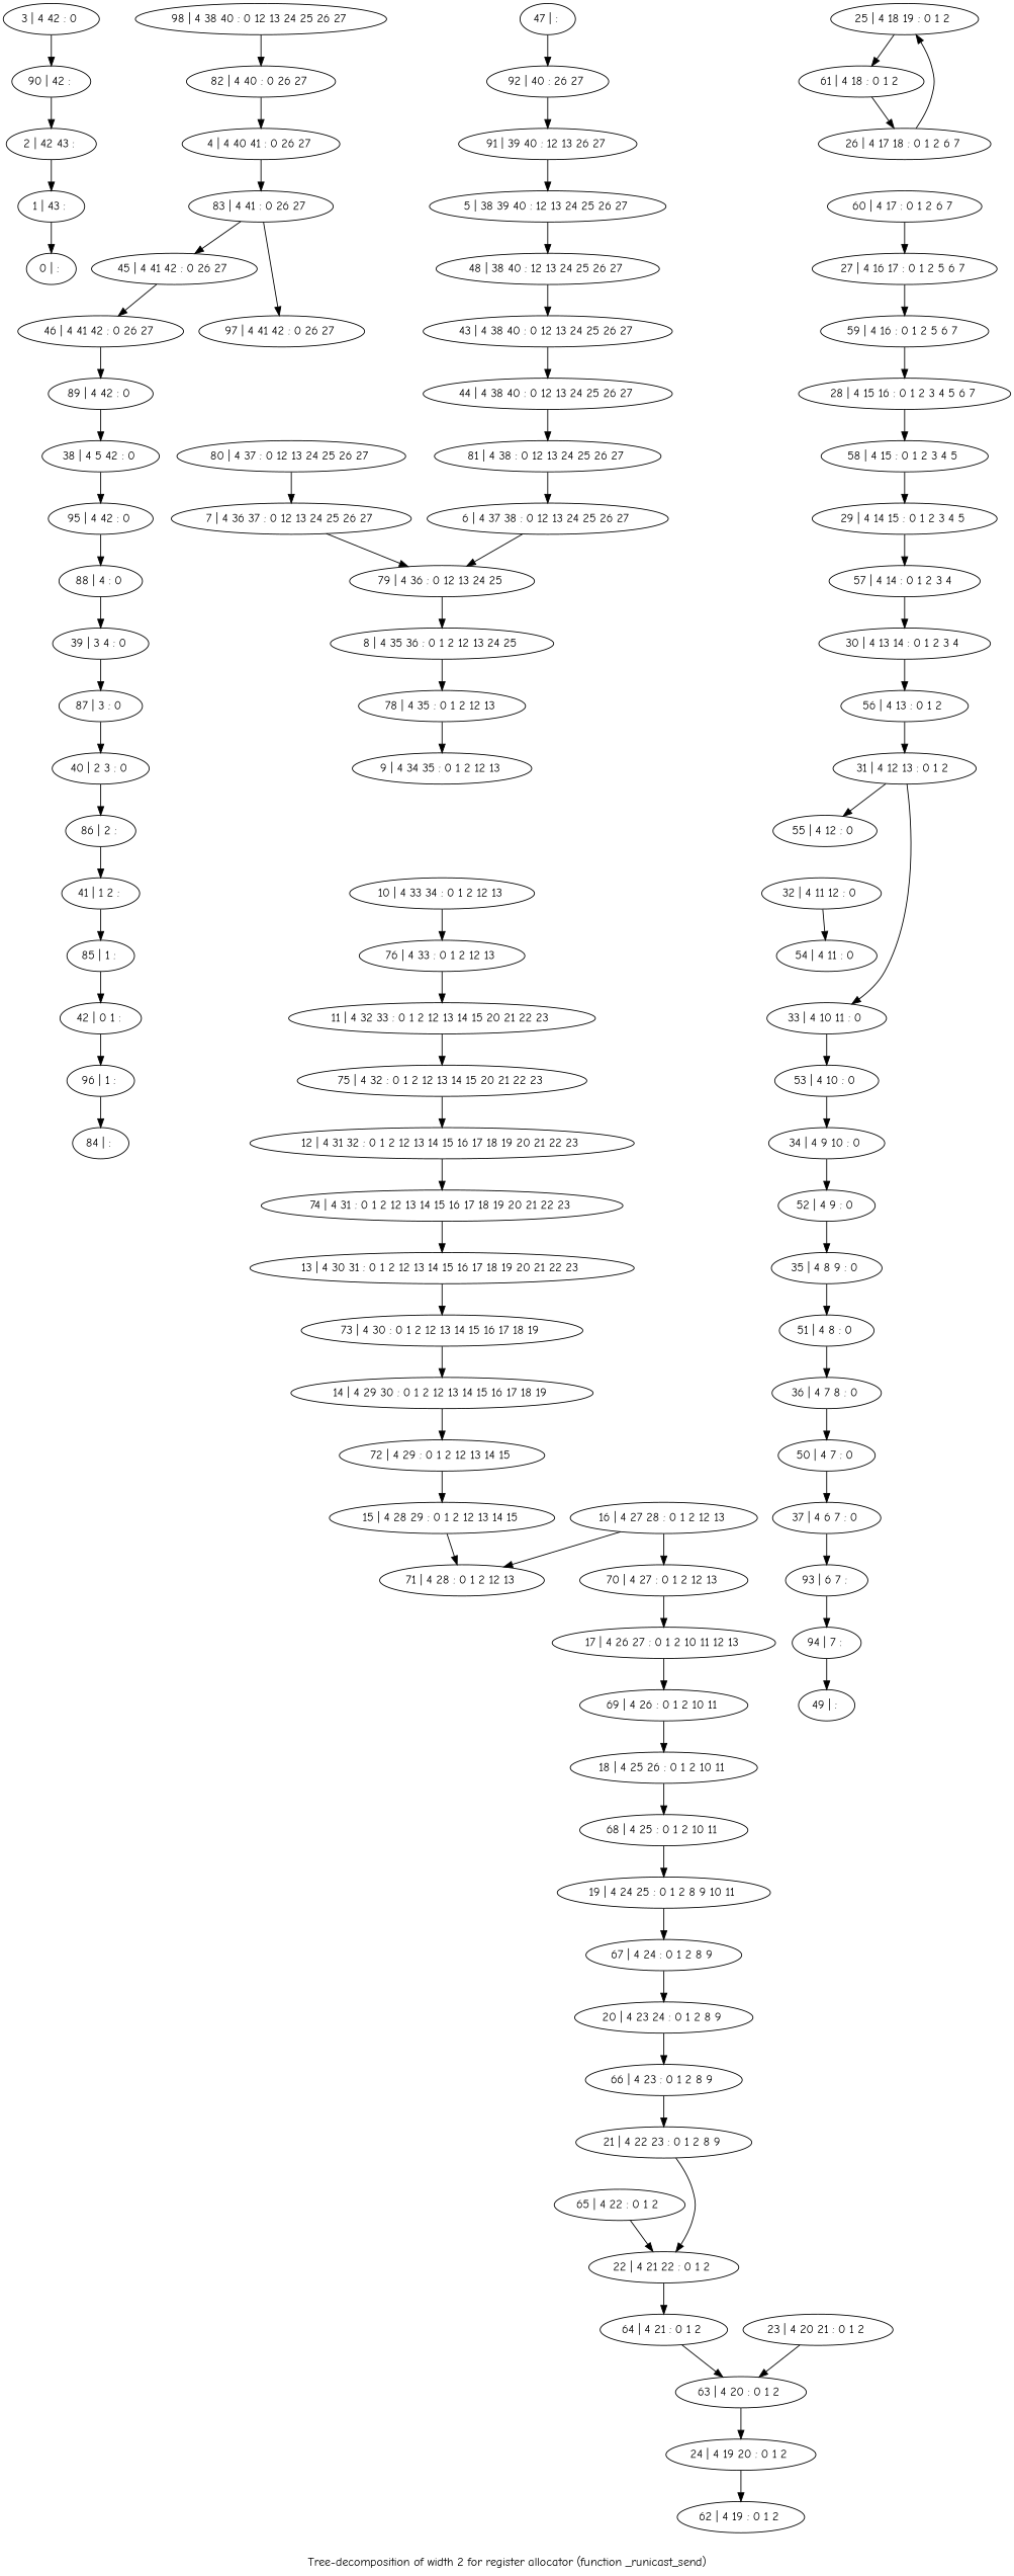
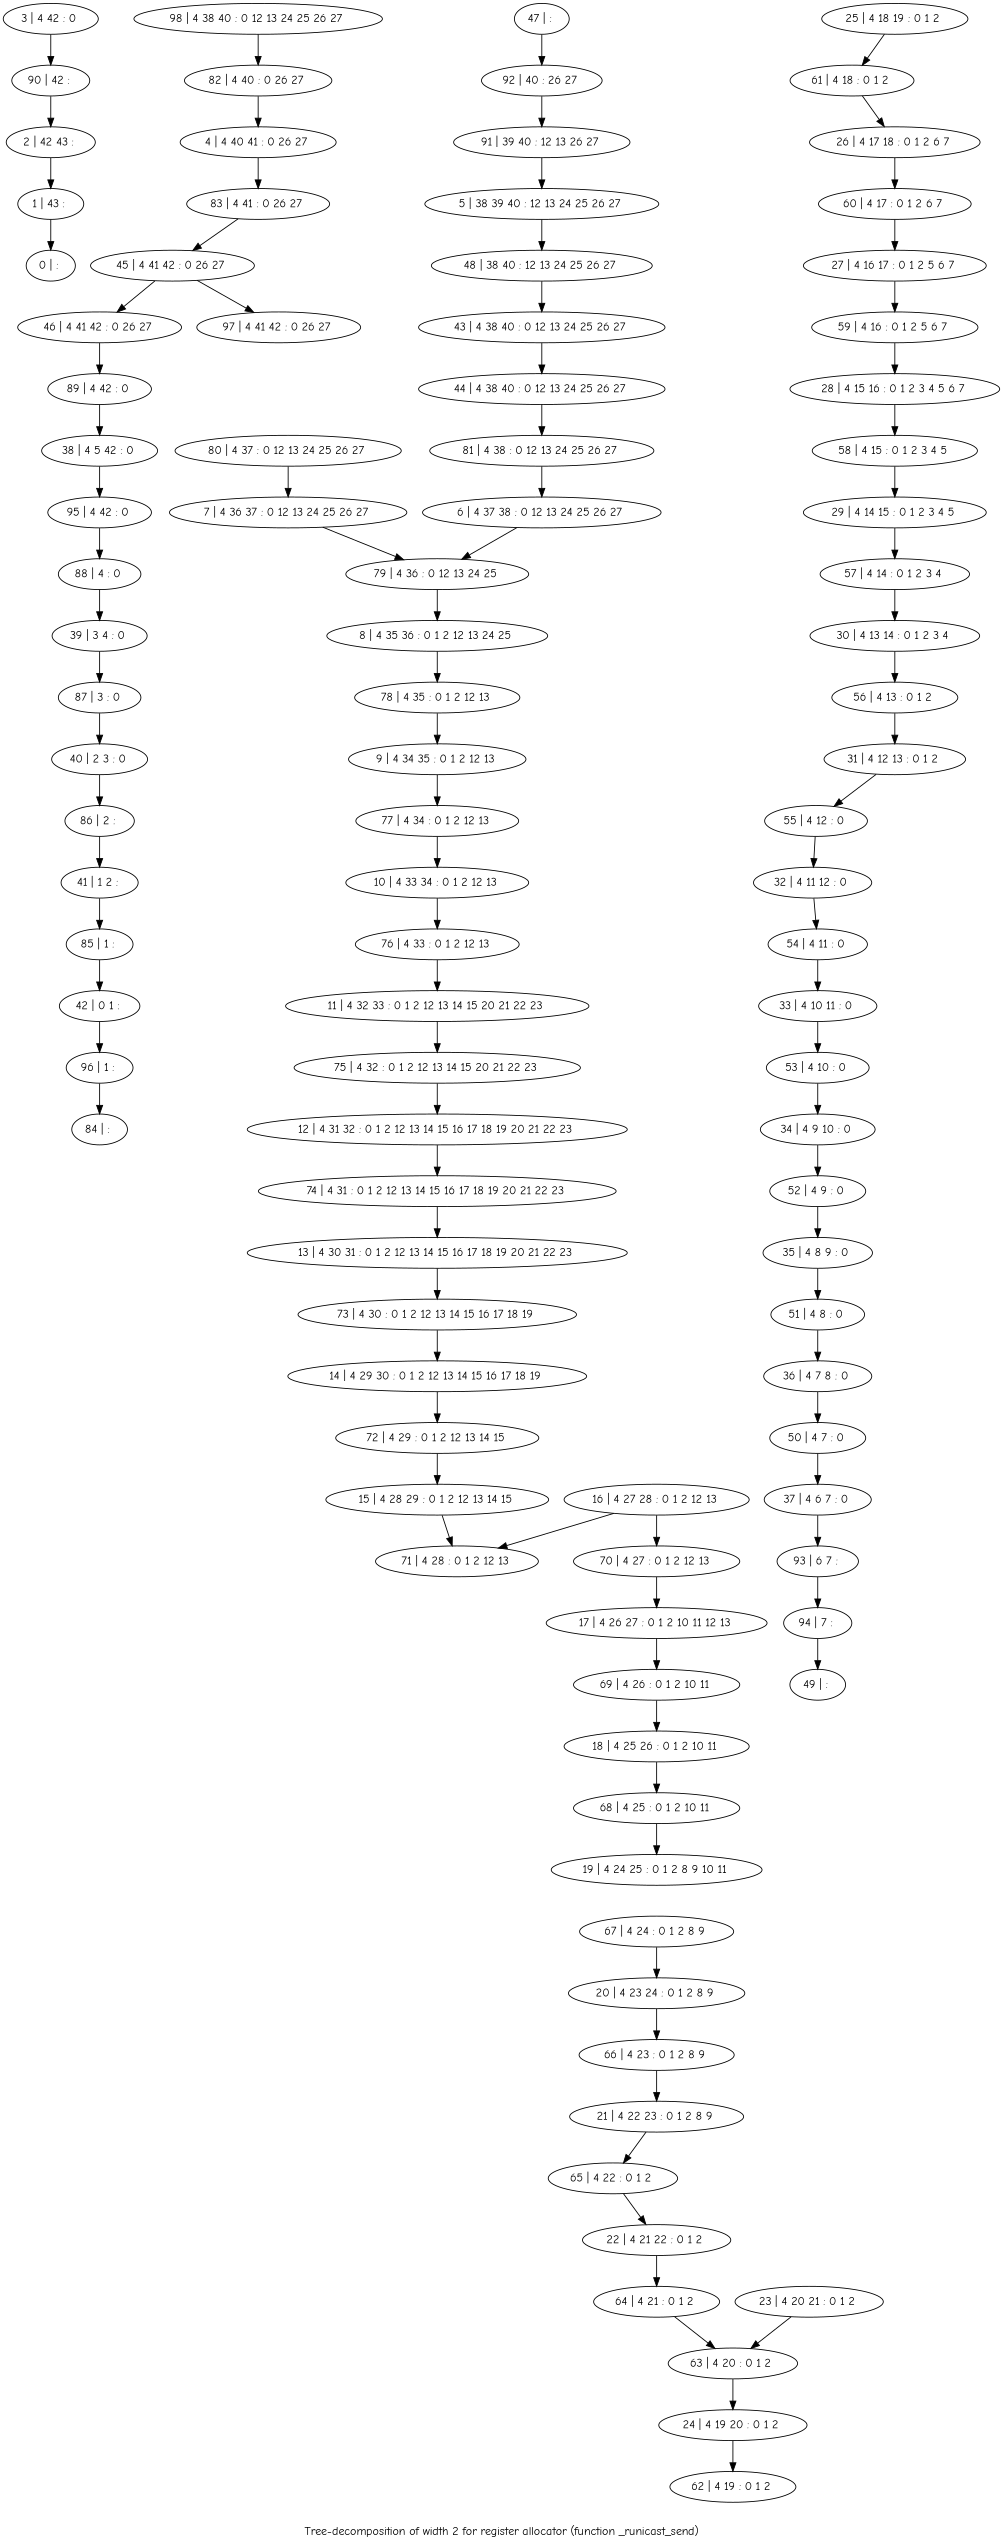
  digraph {
    fontname="Comic Neue"
    label="Tree-decomposition of width 2 for register allocator (function _runicast_send)"
    node [fontname="Comic Neue"]
    edge [fontname="Comic Neue"]
    n1 [label="0 | : "]
    n2 [label="1 | 43 : "]
    n3 [label="2 | 42 43 : "]
    n4 [label="3 | 4 42 : 0 "]
    n5 [label="90 | 42 : "]
    n6 [label="4 | 4 40 41 : 0 26 27 "]
    n7 [label="83 | 4 41 : 0 26 27 "]
    n8 [label="45 | 4 41 42 : 0 26 27 "]
    n9 [label="5 | 38 39 40 : 12 13 24 25 26 27 "]
    n10 [label="48 | 38 40 : 12 13 24 25 26 27 "]
    n11 [label="43 | 4 38 40 : 0 12 13 24 25 26 27 "]
    n12 [label="6 | 4 37 38 : 0 12 13 24 25 26 27 "]
    n13 [label="79 | 4 36 : 0 12 13 24 25 "]
    n14 [label="80 | 4 37 : 0 12 13 24 25 26 27 "]
    n15 [label="7 | 4 36 37 : 0 12 13 24 25 26 27 "]
    n16 [label="8 | 4 35 36 : 0 1 2 12 13 24 25 "]
    n17 [label="78 | 4 35 : 0 1 2 12 13 "]
    n18 [label="9 | 4 34 35 : 0 1 2 12 13 "]
+   n19 [label="77 | 4 34 : 0 1 2 12 13 "]
    n20 [label="10 | 4 33 34 : 0 1 2 12 13 "]
    n21 [label="76 | 4 33 : 0 1 2 12 13 "]
    n22 [label="11 | 4 32 33 : 0 1 2 12 13 14 15 20 21 22 23 "]
    n23 [label="75 | 4 32 : 0 1 2 12 13 14 15 20 21 22 23 "]
    n24 [label="12 | 4 31 32 : 0 1 2 12 13 14 15 16 17 18 19 20 21 22 23 "]
    n25 [label="74 | 4 31 : 0 1 2 12 13 14 15 16 17 18 19 20 21 22 23 "]
    n26 [label="13 | 4 30 31 : 0 1 2 12 13 14 15 16 17 18 19 20 21 22 23 "]
    n27 [label="73 | 4 30 : 0 1 2 12 13 14 15 16 17 18 19 "]
    n28 [label="14 | 4 29 30 : 0 1 2 12 13 14 15 16 17 18 19 "]
    n29 [label="72 | 4 29 : 0 1 2 12 13 14 15 "]
    n30 [label="15 | 4 28 29 : 0 1 2 12 13 14 15 "]
    n31 [label="71 | 4 28 : 0 1 2 12 13 "]
    n32 [label="16 | 4 27 28 : 0 1 2 12 13 "]
    n33 [label="70 | 4 27 : 0 1 2 12 13 "]
    n34 [label="17 | 4 26 27 : 0 1 2 10 11 12 13 "]
    n35 [label="69 | 4 26 : 0 1 2 10 11 "]
    n36 [label="18 | 4 25 26 : 0 1 2 10 11 "]
    n37 [label="68 | 4 25 : 0 1 2 10 11 "]
    n38 [label="19 | 4 24 25 : 0 1 2 8 9 10 11 "]
    n39 [label="67 | 4 24 : 0 1 2 8 9 "]
    n40 [label="20 | 4 23 24 : 0 1 2 8 9 "]
    n41 [label="66 | 4 23 : 0 1 2 8 9 "]
    n42 [label="21 | 4 22 23 : 0 1 2 8 9 "]
    n43 [label="65 | 4 22 : 0 1 2 "]
    n44 [label="22 | 4 21 22 : 0 1 2 "]
    n45 [label="64 | 4 21 : 0 1 2 "]
    n46 [label="63 | 4 20 : 0 1 2 "]
    n47 [label="23 | 4 20 21 : 0 1 2 "]
    n48 [label="24 | 4 19 20 : 0 1 2 "]
    n49 [label="62 | 4 19 : 0 1 2 "]
    n50 [label="25 | 4 18 19 : 0 1 2 "]
    n51 [label="61 | 4 18 : 0 1 2 "]
    n52 [label="26 | 4 17 18 : 0 1 2 6 7 "]
    n53 [label="60 | 4 17 : 0 1 2 6 7 "]
    n54 [label="27 | 4 16 17 : 0 1 2 5 6 7 "]
    n55 [label="59 | 4 16 : 0 1 2 5 6 7 "]
    n56 [label="28 | 4 15 16 : 0 1 2 3 4 5 6 7 "]
    n57 [label="58 | 4 15 : 0 1 2 3 4 5 "]
    n58 [label="29 | 4 14 15 : 0 1 2 3 4 5 "]
    n59 [label="57 | 4 14 : 0 1 2 3 4 "]
    n60 [label="30 | 4 13 14 : 0 1 2 3 4 "]
    n61 [label="56 | 4 13 : 0 1 2 "]
    n62 [label="31 | 4 12 13 : 0 1 2 "]
    n63 [label="55 | 4 12 : 0 "]
    n64 [label="32 | 4 11 12 : 0 "]
    n65 [label="54 | 4 11 : 0 "]
    n66 [label="33 | 4 10 11 : 0 "]
    n67 [label="53 | 4 10 : 0 "]
    n68 [label="34 | 4 9 10 : 0 "]
    n69 [label="52 | 4 9 : 0 "]
    n70 [label="35 | 4 8 9 : 0 "]
    n71 [label="51 | 4 8 : 0 "]
    n72 [label="36 | 4 7 8 : 0 "]
    n73 [label="50 | 4 7 : 0 "]
    n74 [label="37 | 4 6 7 : 0 "]
    n75 [label="93 | 6 7 : "]
    n76 [label="94 | 7 : "]
    n77 [label="38 | 4 5 42 : 0 "]
    n78 [label="95 | 4 42 : 0 "]
    n79 [label="88 | 4 : 0 "]
    n80 [label="39 | 3 4 : 0 "]
    n81 [label="87 | 3 : 0 "]
    n82 [label="40 | 2 3 : 0 "]
    n83 [label="86 | 2 : "]
    n84 [label="41 | 1 2 : "]
    n85 [label="85 | 1 : "]
    n86 [label="42 | 0 1 : "]
    n87 [label="96 | 1 : "]
    n88 [label="84 | : "]
    n89 [label="44 | 4 38 40 : 0 12 13 24 25 26 27 "]
    n90 [label="81 | 4 38 : 0 12 13 24 25 26 27 "]
    n91 [label="98 | 4 38 40 : 0 12 13 24 25 26 27 "]
    n92 [label="82 | 4 40 : 0 26 27 "]
    n93 [label="46 | 4 41 42 : 0 26 27 "]
    n94 [label="97 | 4 41 42 : 0 26 27 "]
    n95 [label="89 | 4 42 : 0 "]
    n96 [label="47 | : "]
    n97 [label="92 | 40 : 26 27 "]
    n98 [label="91 | 39 40 : 12 13 26 27 "]
    n99 [label="49 | : "]
    n2 -> n1
    n3 -> n2
    n4 -> n5
    n5 -> n3
    n6 -> n7
    n7 -> n8
    n8 -> n93
-   n7 -> n94
+   n8 -> n94
    n9 -> n10
    n10 -> n11
    n11 -> n89
    n12 -> n13
    n13 -> n16
    n14 -> n15
    n15 -> n13
    n16 -> n17
    n17 -> n18
+   n18 -> n19
+   n19 -> n20
    n20 -> n21
    n21 -> n22
    n22 -> n23
    n23 -> n24
    n24 -> n25
    n25 -> n26
    n26 -> n27
    n27 -> n28
    n28 -> n29
    n29 -> n30
    n30 -> n31
    n32 -> n31
    n32 -> n33
    n33 -> n34
    n34 -> n35
    n35 -> n36
    n36 -> n37
    n37 -> n38
-   n38 -> n39
    n39 -> n40
    n40 -> n41
    n41 -> n42
-   n42 -> n44
+   n42 -> n43
    n43 -> n44
    n44 -> n45
    n45 -> n46
    n46 -> n48
    n47 -> n46
    n48 -> n49
    n50 -> n51
    n51 -> n52
-   n52 -> n50
+   n52 -> n53
    n53 -> n54
    n54 -> n55
    n55 -> n56
    n56 -> n57
    n57 -> n58
    n58 -> n59
    n59 -> n60
    n60 -> n61
    n61 -> n62
    n62 -> n63
+   n63 -> n64
    n64 -> n65
-   n62 -> n66
+   n65 -> n66
    n66 -> n67
    n67 -> n68
    n68 -> n69
    n69 -> n70
    n70 -> n71
    n71 -> n72
    n72 -> n73
    n73 -> n74
    n74 -> n75
    n75 -> n76
    n76 -> n99
    n77 -> n78
    n78 -> n79
    n79 -> n80
    n80 -> n81
    n81 -> n82
    n82 -> n83
    n83 -> n84
    n84 -> n85
    n85 -> n86
    n86 -> n87
    n87 -> n88
    n89 -> n90
    n90 -> n12
    n91 -> n92
    n92 -> n6
    n93 -> n95
    n95 -> n77
    n96 -> n97
    n97 -> n98
    n98 -> n9
  }
